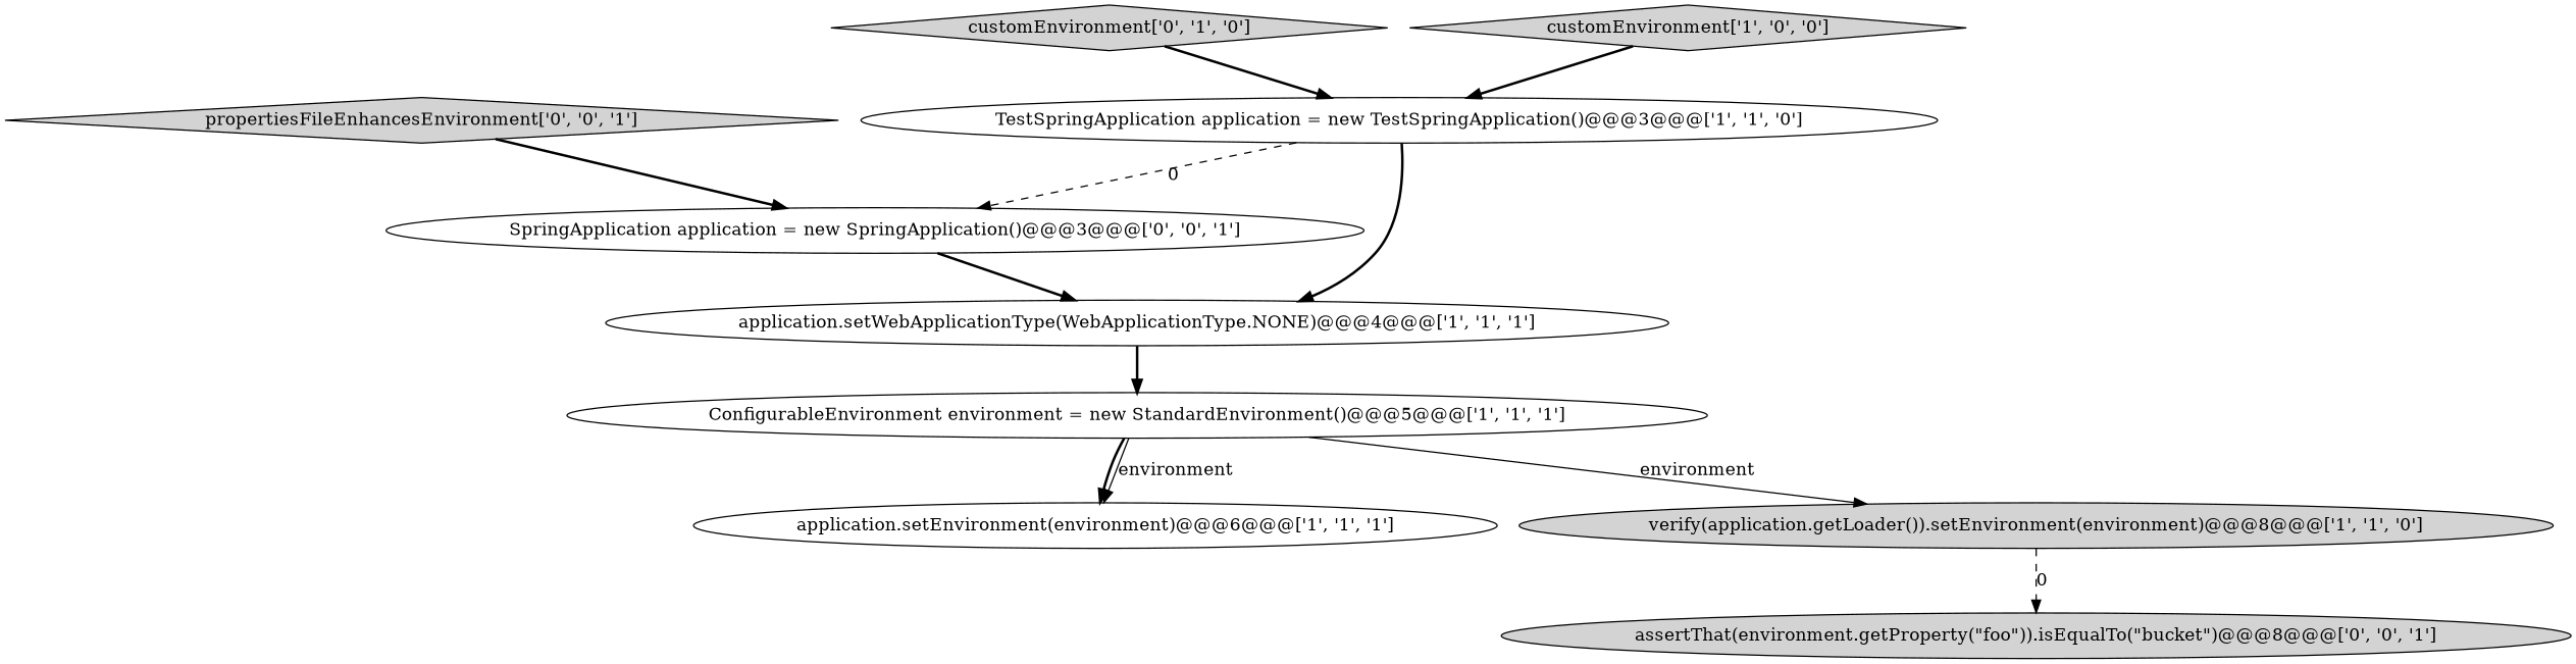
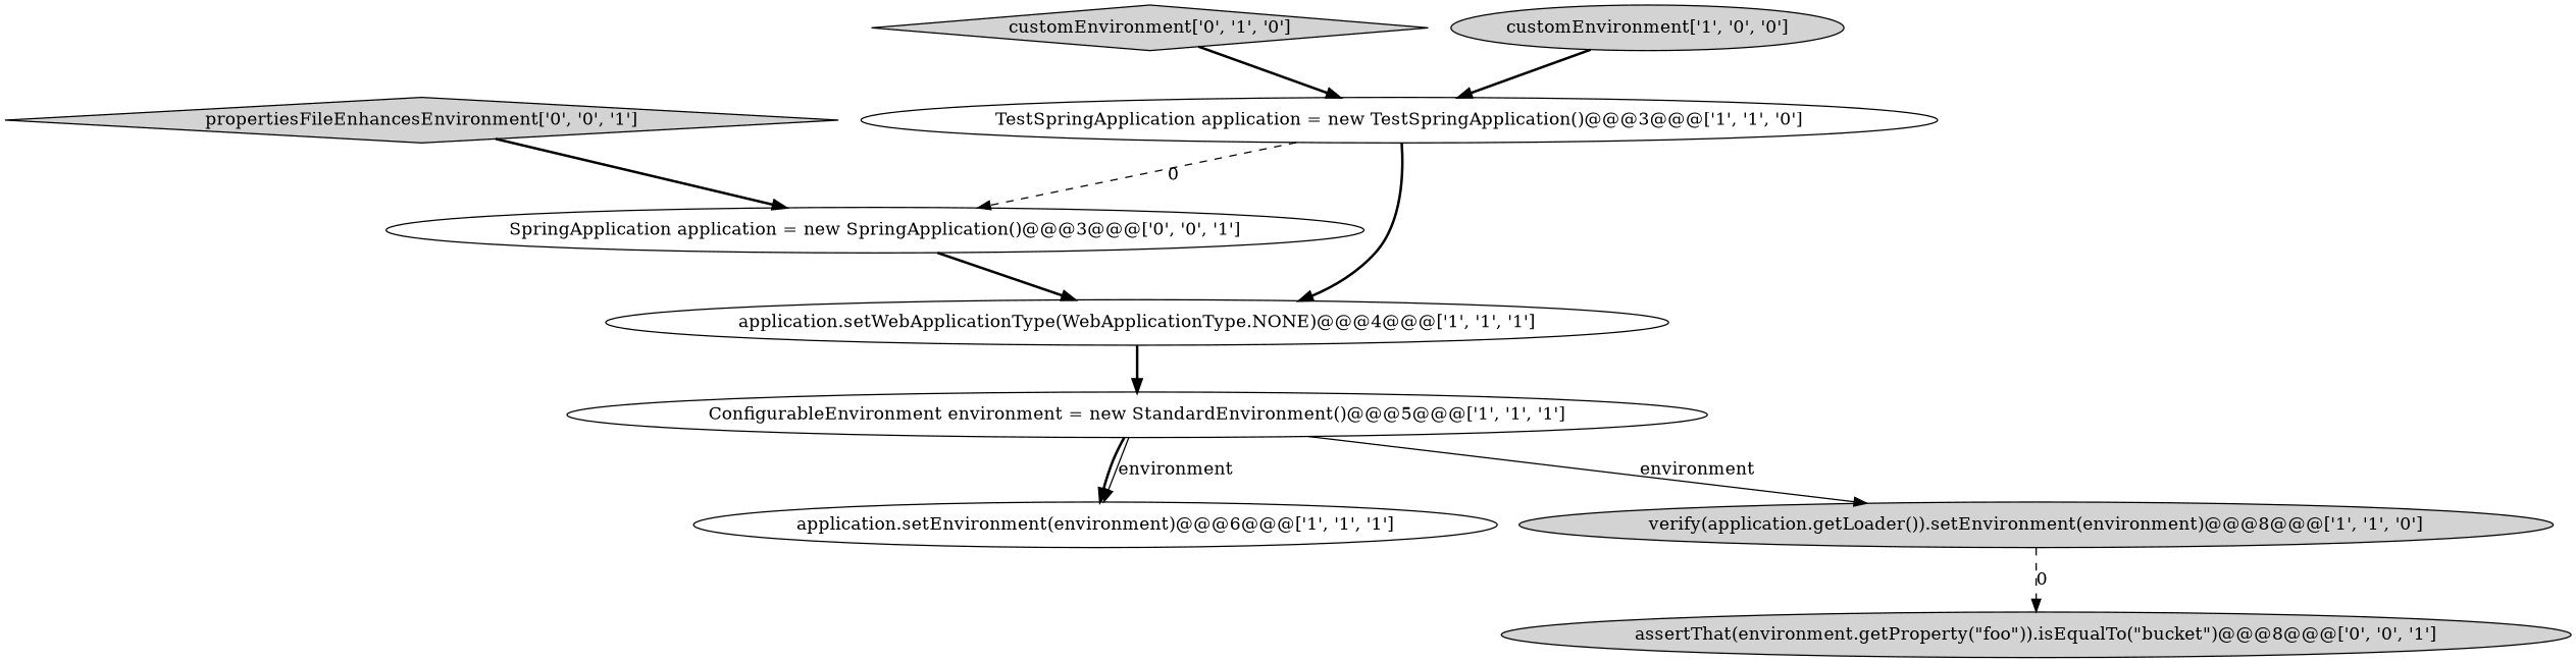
  digraph {
    node [fillcolor=white shape=ellipse style=filled]
    edge [style=bold]
    n1 [label="application.setEnvironment(environment)@@@6@@@['1', '1', '1']"]
    n2 [label="ConfigurableEnvironment environment = new StandardEnvironment()@@@5@@@['1', '1', '1']"]
    n3 [fillcolor=lightgray label="verify(application.getLoader()).setEnvironment(environment)@@@8@@@['1', '1', '0']"]
    n4 [fillcolor=lightgray label="assertThat(environment.getProperty(\"foo\")).isEqualTo(\"bucket\")@@@8@@@['0', '0', '1']"]
    n5 [fillcolor=lightgray label="customEnvironment['0', '1', '0']" shape=diamond]
    n6 [label="TestSpringApplication application = new TestSpringApplication()@@@3@@@['1', '1', '0']"]
    n7 [label="application.setWebApplicationType(WebApplicationType.NONE)@@@4@@@['1', '1', '1']"]
    n8 [label="SpringApplication application = new SpringApplication()@@@3@@@['0', '0', '1']"]
-   n9 [fillcolor=lightgray label="customEnvironment['1', '0', '0']" shape=diamond]
+   n9 [fillcolor=lightgray label="customEnvironment['1', '0', '0']"]
    n10 [fillcolor=lightgray label="propertiesFileEnhancesEnvironment['0', '0', '1']" shape=diamond]
    n2 -> n1
    n2 -> n1 [label=environment style=solid]
    n2 -> n3 [label=environment style=solid]
    n3 -> n4 [label=0 style=dashed]
    n5 -> n6
    n6 -> n7
    n6 -> n8 [label=0 style=dashed]
    n7 -> n2
    n8 -> n7
    n9 -> n6
    n10 -> n8
  }
